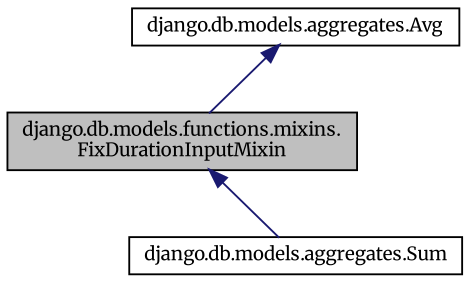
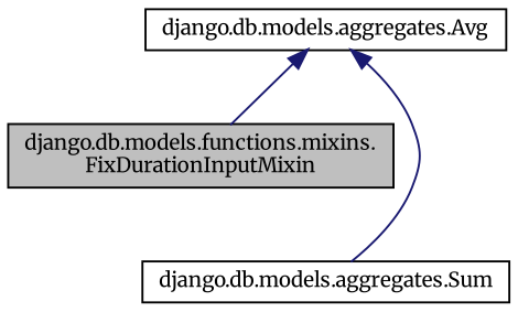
  digraph {
    fontname=Merriweather
    node [color=black fillcolor=white fontname=Merriweather fontsize=10 shape=record style=filled]
    edge [color=midnightblue dir=back fontname=Merriweather fontsize=10 labelfontname=Helvetica labelfontsize=10 style=solid]
    n1 [fillcolor=grey75 fontcolor=black height=0.2 label="django.db.models.functions.mixins.\lFixDurationInputMixin" width=0.4]
    n2 [height=0.2 label="django.db.models.aggregates.Sum" width=0.4]
    n3 [height=0.2 label="django.db.models.aggregates.Avg" width=0.4]
-   n1 -> n2
+   n3 -> n2
    n3 -> n1
  }
